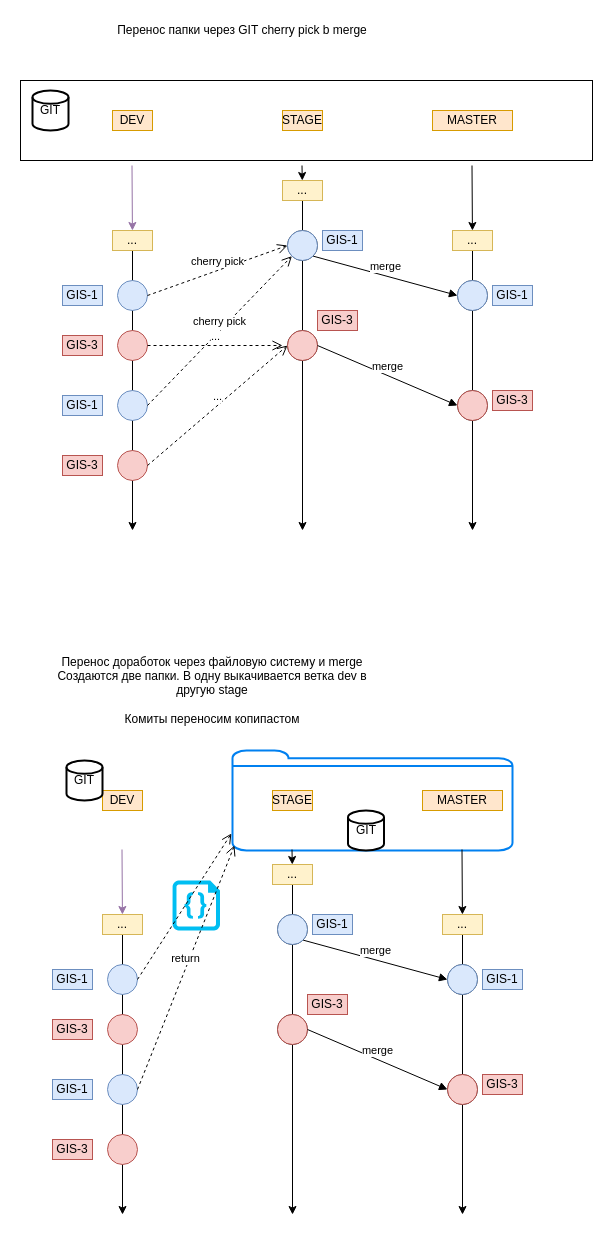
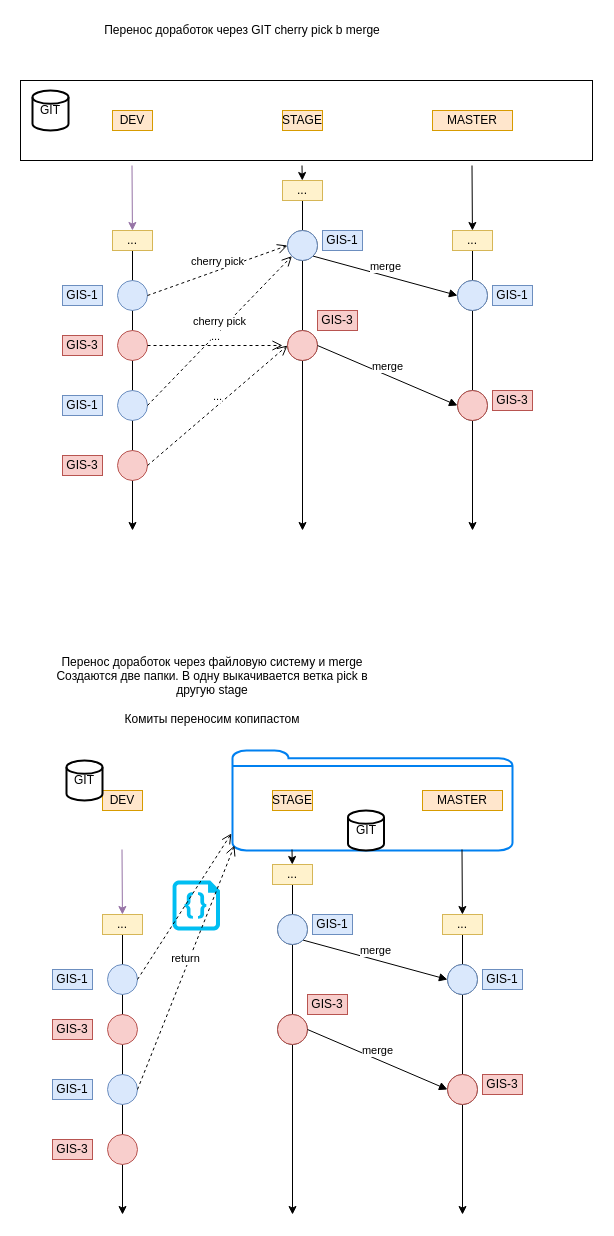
  <mxCell id="0" />
  <mxCell id="1" parent="0" />
  <mxCell id="2" value="" style="html=1;verticalLabelPosition=bottom;align=center;labelBackgroundColor=#ffffff;verticalAlign=top;strokeWidth=2;strokeColor=#0080F0;shadow=0;dashed=0;shape=mxgraph.ios7.icons.folder;" vertex="1" parent="1"><mxGeometry x="232" y="750" width="280" height="100" as="geometry" /></mxCell>
  <mxCell id="3" value="" style="rounded=0;whiteSpace=wrap;html=1;" vertex="1" parent="1"><mxGeometry x="20" y="80" width="572" height="80" as="geometry" /></mxCell>
  <mxCell id="4" value="" style="endArrow=classic;html=1;" edge="1" parent="1" source="22"><mxGeometry width="50" height="50" relative="1" as="geometry"><mxPoint x="131.5" y="165" as="sourcePoint" /><mxPoint x="132" y="530" as="targetPoint" /></mxGeometry></mxCell>
  <mxCell id="5" value="" style="ellipse;whiteSpace=wrap;html=1;aspect=fixed;fillColor=#dae8fc;strokeColor=#6c8ebf;" vertex="1" parent="1"><mxGeometry x="117" y="280" width="30" height="30" as="geometry" /></mxCell>
  <mxCell id="6" value="" style="ellipse;whiteSpace=wrap;html=1;aspect=fixed;fillColor=#f8cecc;strokeColor=#b85450;" vertex="1" parent="1"><mxGeometry x="117" y="330" width="30" height="30" as="geometry" /></mxCell>
  <mxCell id="7" value="" style="ellipse;whiteSpace=wrap;html=1;aspect=fixed;fillColor=#dae8fc;strokeColor=#6c8ebf;" vertex="1" parent="1"><mxGeometry x="117" y="390" width="30" height="30" as="geometry" /></mxCell>
  <mxCell id="8" value="" style="ellipse;whiteSpace=wrap;html=1;aspect=fixed;fillColor=#f8cecc;strokeColor=#b85450;" vertex="1" parent="1"><mxGeometry x="117" y="450" width="30" height="30" as="geometry" /></mxCell>
  <mxCell id="9" value="DEV" style="text;html=1;strokeColor=#d79b00;fillColor=#ffe6cc;align=center;verticalAlign=middle;whiteSpace=wrap;rounded=0;" vertex="1" parent="1"><mxGeometry x="112" y="110" width="40" height="20" as="geometry" /></mxCell>
  <mxCell id="10" value="" style="endArrow=classic;html=1;" edge="1" parent="1" source="24"><mxGeometry width="50" height="50" relative="1" as="geometry"><mxPoint x="301.5" y="165" as="sourcePoint" /><mxPoint x="302" y="530" as="targetPoint" /></mxGeometry></mxCell>
  <mxCell id="11" value="" style="ellipse;whiteSpace=wrap;html=1;aspect=fixed;" vertex="1" parent="1"><mxGeometry x="287" y="230" width="30" height="30" as="geometry" /></mxCell>
  <mxCell id="12" value="" style="ellipse;whiteSpace=wrap;html=1;aspect=fixed;" vertex="1" parent="1"><mxGeometry x="287" y="330" width="30" height="30" as="geometry" /></mxCell>
  <mxCell id="13" value="STAGE" style="text;html=1;strokeColor=#d79b00;fillColor=#ffe6cc;align=center;verticalAlign=middle;whiteSpace=wrap;rounded=0;" vertex="1" parent="1"><mxGeometry x="282" y="110" width="40" height="20" as="geometry" /></mxCell>
  <mxCell id="14" value="" style="endArrow=classic;html=1;" edge="1" parent="1" source="30"><mxGeometry width="50" height="50" relative="1" as="geometry"><mxPoint x="471.5" y="165" as="sourcePoint" /><mxPoint x="472" y="530" as="targetPoint" /></mxGeometry></mxCell>
  <mxCell id="15" value="" style="ellipse;whiteSpace=wrap;html=1;aspect=fixed;" vertex="1" parent="1"><mxGeometry x="457" y="280" width="30" height="30" as="geometry" /></mxCell>
  <mxCell id="16" value="" style="ellipse;whiteSpace=wrap;html=1;aspect=fixed;" vertex="1" parent="1"><mxGeometry x="457" y="390" width="30" height="30" as="geometry" /></mxCell>
  <mxCell id="17" value="MASTER" style="text;html=1;strokeColor=#d79b00;fillColor=#ffe6cc;align=center;verticalAlign=middle;whiteSpace=wrap;rounded=0;" vertex="1" parent="1"><mxGeometry x="432" y="110" width="80" height="20" as="geometry" /></mxCell>
  <mxCell id="18" value="GIS-1" style="text;html=1;strokeColor=#6c8ebf;fillColor=#dae8fc;align=center;verticalAlign=middle;whiteSpace=wrap;rounded=0;" vertex="1" parent="1"><mxGeometry x="62" y="285" width="40" height="20" as="geometry" /></mxCell>
  <mxCell id="19" value="GIS-3" style="text;html=1;strokeColor=#b85450;fillColor=#f8cecc;align=center;verticalAlign=middle;whiteSpace=wrap;rounded=0;" vertex="1" parent="1"><mxGeometry x="62" y="335" width="40" height="20" as="geometry" /></mxCell>
  <mxCell id="20" value="GIS-1" style="text;html=1;strokeColor=#6c8ebf;fillColor=#dae8fc;align=center;verticalAlign=middle;whiteSpace=wrap;rounded=0;" vertex="1" parent="1"><mxGeometry x="62" y="395" width="40" height="20" as="geometry" /></mxCell>
  <mxCell id="21" value="GIS-3" style="text;html=1;strokeColor=#b85450;fillColor=#f8cecc;align=center;verticalAlign=middle;whiteSpace=wrap;rounded=0;" vertex="1" parent="1"><mxGeometry x="62" y="455" width="40" height="20" as="geometry" /></mxCell>
  <mxCell id="22" value="..." style="text;html=1;strokeColor=#d6b656;fillColor=#fff2cc;align=center;verticalAlign=middle;whiteSpace=wrap;rounded=0;" vertex="1" parent="1"><mxGeometry x="112" y="230" width="40" height="20" as="geometry" /></mxCell>
  <mxCell id="23" value="" style="endArrow=classic;html=1;fillColor=#e1d5e7;strokeColor=#9673a6;" edge="1" parent="1" target="22"><mxGeometry width="50" height="50" relative="1" as="geometry"><mxPoint x="131.5" y="165" as="sourcePoint" /><mxPoint x="132" y="530" as="targetPoint" /></mxGeometry></mxCell>
  <mxCell id="24" value="..." style="text;html=1;strokeColor=#d6b656;fillColor=#fff2cc;align=center;verticalAlign=middle;whiteSpace=wrap;rounded=0;" vertex="1" parent="1"><mxGeometry x="282" y="180" width="40" height="20" as="geometry" /></mxCell>
  <mxCell id="25" value="" style="endArrow=classic;html=1;" edge="1" parent="1" target="24"><mxGeometry width="50" height="50" relative="1" as="geometry"><mxPoint x="301.5" y="165" as="sourcePoint" /><mxPoint x="302" y="530" as="targetPoint" /></mxGeometry></mxCell>
  <mxCell id="26" value="cherry pick" style="html=1;verticalAlign=bottom;endArrow=open;dashed=1;endSize=8;exitX=1;exitY=0.5;exitDx=0;exitDy=0;entryX=0;entryY=0.5;entryDx=0;entryDy=0;" edge="1" parent="1" source="5" target="11"><mxGeometry relative="1" as="geometry"><mxPoint x="262" y="290" as="sourcePoint" /><mxPoint x="182" y="290" as="targetPoint" /></mxGeometry></mxCell>
  <mxCell id="27" value="cherry pick" style="html=1;verticalAlign=bottom;endArrow=open;dashed=1;endSize=8;exitX=1;exitY=0.5;exitDx=0;exitDy=0;entryX=0;entryY=1;entryDx=0;entryDy=0;" edge="1" parent="1" source="7" target="11"><mxGeometry relative="1" as="geometry"><mxPoint x="142" y="560" as="sourcePoint" /><mxPoint x="62" y="560" as="targetPoint" /></mxGeometry></mxCell>
  <mxCell id="28" value="" style="ellipse;whiteSpace=wrap;html=1;aspect=fixed;fillColor=#dae8fc;strokeColor=#6c8ebf;" vertex="1" parent="1"><mxGeometry x="287" y="230" width="30" height="30" as="geometry" /></mxCell>
  <mxCell id="29" value="GIS-1" style="text;html=1;strokeColor=#6c8ebf;fillColor=#dae8fc;align=center;verticalAlign=middle;whiteSpace=wrap;rounded=0;" vertex="1" parent="1"><mxGeometry x="322" y="230" width="40" height="20" as="geometry" /></mxCell>
  <mxCell id="30" value="..." style="text;html=1;strokeColor=#d6b656;fillColor=#fff2cc;align=center;verticalAlign=middle;whiteSpace=wrap;rounded=0;" vertex="1" parent="1"><mxGeometry x="452" y="230" width="40" height="20" as="geometry" /></mxCell>
  <mxCell id="31" value="" style="endArrow=classic;html=1;" edge="1" parent="1" target="30"><mxGeometry width="50" height="50" relative="1" as="geometry"><mxPoint x="471.5" y="165" as="sourcePoint" /><mxPoint x="472" y="530" as="targetPoint" /></mxGeometry></mxCell>
  <mxCell id="32" value="merge" style="html=1;verticalAlign=bottom;endArrow=block;entryX=0;entryY=0.5;entryDx=0;entryDy=0;exitX=1;exitY=1;exitDx=0;exitDy=0;" edge="1" parent="1" source="28" target="15"><mxGeometry width="80" relative="1" as="geometry"><mxPoint x="352" y="270" as="sourcePoint" /><mxPoint x="432" y="270" as="targetPoint" /></mxGeometry></mxCell>
  <mxCell id="33" value="GIS-1" style="text;html=1;strokeColor=#6c8ebf;fillColor=#dae8fc;align=center;verticalAlign=middle;whiteSpace=wrap;rounded=0;" vertex="1" parent="1"><mxGeometry x="492" y="285" width="40" height="20" as="geometry" /></mxCell>
  <mxCell id="34" value="" style="ellipse;whiteSpace=wrap;html=1;aspect=fixed;fillColor=#dae8fc;strokeColor=#6c8ebf;" vertex="1" parent="1"><mxGeometry x="457" y="280" width="30" height="30" as="geometry" /></mxCell>
  <mxCell id="35" value="DEV" style="text;html=1;strokeColor=#d79b00;fillColor=#ffe6cc;align=center;verticalAlign=middle;whiteSpace=wrap;rounded=0;" vertex="1" parent="1"><mxGeometry x="102" y="790" width="40" height="20" as="geometry" /></mxCell>
  <mxCell id="36" value="STAGE" style="text;html=1;strokeColor=#d79b00;fillColor=#ffe6cc;align=center;verticalAlign=middle;whiteSpace=wrap;rounded=0;" vertex="1" parent="1"><mxGeometry x="272" y="790" width="40" height="20" as="geometry" /></mxCell>
  <mxCell id="37" value="MASTER" style="text;html=1;strokeColor=#d79b00;fillColor=#ffe6cc;align=center;verticalAlign=middle;whiteSpace=wrap;rounded=0;" vertex="1" parent="1"><mxGeometry x="422" y="790" width="80" height="20" as="geometry" /></mxCell>
- <mxCell id="38" value="Перенос папки через GIT cherry pick b merge" style="text;html=1;strokeColor=none;fillColor=none;align=center;verticalAlign=middle;whiteSpace=wrap;rounded=0;" vertex="1" parent="1"><mxGeometry x="82" y="20" width="320" height="20" as="geometry" /></mxCell>
- <mxCell id="39" value="Перенос доработок через файловую систему и merge&lt;br&gt;Создаются две папки. В одну выкачивается ветка dev в другую stage&lt;br&gt;&lt;br&gt;Комиты переносим копипастом" style="text;html=1;strokeColor=none;fillColor=none;align=center;verticalAlign=middle;whiteSpace=wrap;rounded=0;" vertex="1" parent="1"><mxGeometry x="52" y="660" width="320" height="60" as="geometry" /></mxCell>
+ <mxCell id="38" value="Перенос доработок через GIT cherry pick b merge" style="text;html=1;strokeColor=none;fillColor=none;align=center;verticalAlign=middle;whiteSpace=wrap;rounded=0;" vertex="1" parent="1"><mxGeometry x="82" y="20" width="320" height="20" as="geometry" /></mxCell>
+ <mxCell id="39" value="Перенос доработок через файловую систему и merge&lt;br&gt;Создаются две папки. В одну выкачивается ветка pick в другую stage&lt;br&gt;&lt;br&gt;Комиты переносим копипастом" style="text;html=1;strokeColor=none;fillColor=none;align=center;verticalAlign=middle;whiteSpace=wrap;rounded=0;" vertex="1" parent="1"><mxGeometry x="52" y="660" width="320" height="60" as="geometry" /></mxCell>
  <mxCell id="40" value="" style="shape=image;html=1;verticalAlign=top;verticalLabelPosition=bottom;labelBackgroundColor=#ffffff;imageAspect=0;aspect=fixed;image=https://cdn4.iconfinder.com/data/icons/basic-ui-2-line/32/folder-archive-document-archives-fold-128.png" vertex="1" parent="1"><mxGeometry x="52" y="736" width="128" height="128" as="geometry" /></mxCell>
  <mxCell id="41" value="..." style="html=1;verticalAlign=bottom;endArrow=open;dashed=1;endSize=8;exitX=1;exitY=0.5;exitDx=0;exitDy=0;" edge="1" parent="1" source="6"><mxGeometry relative="1" as="geometry"><mxPoint x="272" y="410" as="sourcePoint" /><mxPoint x="282" y="345" as="targetPoint" /></mxGeometry></mxCell>
  <mxCell id="42" value="..." style="html=1;verticalAlign=bottom;endArrow=open;dashed=1;endSize=8;exitX=1;exitY=0.5;exitDx=0;exitDy=0;entryX=0;entryY=0.5;entryDx=0;entryDy=0;" edge="1" parent="1" source="8" target="12"><mxGeometry relative="1" as="geometry"><mxPoint x="262" y="440" as="sourcePoint" /><mxPoint x="182" y="440" as="targetPoint" /></mxGeometry></mxCell>
  <mxCell id="43" value="" style="ellipse;whiteSpace=wrap;html=1;aspect=fixed;fillColor=#f8cecc;strokeColor=#b85450;" vertex="1" parent="1"><mxGeometry x="287" y="330" width="30" height="30" as="geometry" /></mxCell>
  <mxCell id="44" value="GIS-3" style="text;html=1;strokeColor=#b85450;fillColor=#f8cecc;align=center;verticalAlign=middle;whiteSpace=wrap;rounded=0;" vertex="1" parent="1"><mxGeometry x="317" y="310" width="40" height="20" as="geometry" /></mxCell>
  <mxCell id="45" value="merge" style="html=1;verticalAlign=bottom;endArrow=block;exitX=1;exitY=0.5;exitDx=0;exitDy=0;entryX=0;entryY=0.5;entryDx=0;entryDy=0;" edge="1" parent="1" source="43" target="16"><mxGeometry width="80" relative="1" as="geometry"><mxPoint x="342" y="370" as="sourcePoint" /><mxPoint x="422" y="370" as="targetPoint" /></mxGeometry></mxCell>
  <mxCell id="46" value="" style="ellipse;whiteSpace=wrap;html=1;aspect=fixed;fillColor=#f8cecc;strokeColor=#b85450;" vertex="1" parent="1"><mxGeometry x="457" y="390" width="30" height="30" as="geometry" /></mxCell>
  <mxCell id="47" value="GIS-3" style="text;html=1;strokeColor=#b85450;fillColor=#f8cecc;align=center;verticalAlign=middle;whiteSpace=wrap;rounded=0;" vertex="1" parent="1"><mxGeometry x="492" y="390" width="40" height="20" as="geometry" /></mxCell>
  <mxCell id="48" value="GIT" style="strokeWidth=2;html=1;shape=mxgraph.flowchart.database;whiteSpace=wrap;" vertex="1" parent="1"><mxGeometry x="32" y="90" width="36" height="40" as="geometry" /></mxCell>
  <mxCell id="49" value="GIT" style="strokeWidth=2;html=1;shape=mxgraph.flowchart.database;whiteSpace=wrap;" vertex="1" parent="1"><mxGeometry x="66" y="760" width="36" height="40" as="geometry" /></mxCell>
  <mxCell id="50" value="GIT" style="strokeWidth=2;html=1;shape=mxgraph.flowchart.database;whiteSpace=wrap;" vertex="1" parent="1"><mxGeometry x="347.5" y="810" width="36" height="40" as="geometry" /></mxCell>
  <mxCell id="51" value="" style="endArrow=classic;html=1;" edge="1" source="66" parent="1"><mxGeometry width="50" height="50" relative="1" as="geometry"><mxPoint x="121.5" y="849" as="sourcePoint" /><mxPoint x="122" y="1214" as="targetPoint" /></mxGeometry></mxCell>
  <mxCell id="52" value="" style="ellipse;whiteSpace=wrap;html=1;aspect=fixed;fillColor=#dae8fc;strokeColor=#6c8ebf;" vertex="1" parent="1"><mxGeometry x="107" y="964" width="30" height="30" as="geometry" /></mxCell>
  <mxCell id="53" value="" style="ellipse;whiteSpace=wrap;html=1;aspect=fixed;fillColor=#f8cecc;strokeColor=#b85450;" vertex="1" parent="1"><mxGeometry x="107" y="1014" width="30" height="30" as="geometry" /></mxCell>
  <mxCell id="54" value="" style="ellipse;whiteSpace=wrap;html=1;aspect=fixed;fillColor=#dae8fc;strokeColor=#6c8ebf;" vertex="1" parent="1"><mxGeometry x="107" y="1074" width="30" height="30" as="geometry" /></mxCell>
  <mxCell id="55" value="" style="ellipse;whiteSpace=wrap;html=1;aspect=fixed;fillColor=#f8cecc;strokeColor=#b85450;" vertex="1" parent="1"><mxGeometry x="107" y="1134" width="30" height="30" as="geometry" /></mxCell>
  <mxCell id="56" value="" style="endArrow=classic;html=1;" edge="1" source="68" parent="1"><mxGeometry width="50" height="50" relative="1" as="geometry"><mxPoint x="291.5" y="849" as="sourcePoint" /><mxPoint x="292" y="1214" as="targetPoint" /></mxGeometry></mxCell>
  <mxCell id="57" value="" style="ellipse;whiteSpace=wrap;html=1;aspect=fixed;" vertex="1" parent="1"><mxGeometry x="277" y="914" width="30" height="30" as="geometry" /></mxCell>
  <mxCell id="58" value="" style="ellipse;whiteSpace=wrap;html=1;aspect=fixed;" vertex="1" parent="1"><mxGeometry x="277" y="1014" width="30" height="30" as="geometry" /></mxCell>
  <mxCell id="59" value="" style="endArrow=classic;html=1;" edge="1" source="72" parent="1"><mxGeometry width="50" height="50" relative="1" as="geometry"><mxPoint x="461.5" y="849" as="sourcePoint" /><mxPoint x="462" y="1214" as="targetPoint" /></mxGeometry></mxCell>
  <mxCell id="60" value="" style="ellipse;whiteSpace=wrap;html=1;aspect=fixed;" vertex="1" parent="1"><mxGeometry x="447" y="964" width="30" height="30" as="geometry" /></mxCell>
  <mxCell id="61" value="" style="ellipse;whiteSpace=wrap;html=1;aspect=fixed;" vertex="1" parent="1"><mxGeometry x="447" y="1074" width="30" height="30" as="geometry" /></mxCell>
  <mxCell id="62" value="GIS-1" style="text;html=1;strokeColor=#6c8ebf;fillColor=#dae8fc;align=center;verticalAlign=middle;whiteSpace=wrap;rounded=0;" vertex="1" parent="1"><mxGeometry x="52" y="969" width="40" height="20" as="geometry" /></mxCell>
  <mxCell id="63" value="GIS-3" style="text;html=1;strokeColor=#b85450;fillColor=#f8cecc;align=center;verticalAlign=middle;whiteSpace=wrap;rounded=0;" vertex="1" parent="1"><mxGeometry x="52" y="1019" width="40" height="20" as="geometry" /></mxCell>
  <mxCell id="64" value="GIS-1" style="text;html=1;strokeColor=#6c8ebf;fillColor=#dae8fc;align=center;verticalAlign=middle;whiteSpace=wrap;rounded=0;" vertex="1" parent="1"><mxGeometry x="52" y="1079" width="40" height="20" as="geometry" /></mxCell>
  <mxCell id="65" value="GIS-3" style="text;html=1;strokeColor=#b85450;fillColor=#f8cecc;align=center;verticalAlign=middle;whiteSpace=wrap;rounded=0;" vertex="1" parent="1"><mxGeometry x="52" y="1139" width="40" height="20" as="geometry" /></mxCell>
  <mxCell id="66" value="..." style="text;html=1;strokeColor=#d6b656;fillColor=#fff2cc;align=center;verticalAlign=middle;whiteSpace=wrap;rounded=0;" vertex="1" parent="1"><mxGeometry x="102" y="914" width="40" height="20" as="geometry" /></mxCell>
  <mxCell id="67" value="" style="endArrow=classic;html=1;fillColor=#e1d5e7;strokeColor=#9673a6;" edge="1" target="66" parent="1"><mxGeometry width="50" height="50" relative="1" as="geometry"><mxPoint x="121.5" y="849" as="sourcePoint" /><mxPoint x="122" y="1214" as="targetPoint" /></mxGeometry></mxCell>
  <mxCell id="68" value="..." style="text;html=1;strokeColor=#d6b656;fillColor=#fff2cc;align=center;verticalAlign=middle;whiteSpace=wrap;rounded=0;" vertex="1" parent="1"><mxGeometry x="272" y="864" width="40" height="20" as="geometry" /></mxCell>
  <mxCell id="69" value="" style="endArrow=classic;html=1;" edge="1" target="68" parent="1"><mxGeometry width="50" height="50" relative="1" as="geometry"><mxPoint x="291.5" y="849" as="sourcePoint" /><mxPoint x="292" y="1214" as="targetPoint" /></mxGeometry></mxCell>
  <mxCell id="70" value="" style="ellipse;whiteSpace=wrap;html=1;aspect=fixed;fillColor=#dae8fc;strokeColor=#6c8ebf;" vertex="1" parent="1"><mxGeometry x="277" y="914" width="30" height="30" as="geometry" /></mxCell>
  <mxCell id="71" value="GIS-1" style="text;html=1;strokeColor=#6c8ebf;fillColor=#dae8fc;align=center;verticalAlign=middle;whiteSpace=wrap;rounded=0;" vertex="1" parent="1"><mxGeometry x="312" y="914" width="40" height="20" as="geometry" /></mxCell>
  <mxCell id="72" value="..." style="text;html=1;strokeColor=#d6b656;fillColor=#fff2cc;align=center;verticalAlign=middle;whiteSpace=wrap;rounded=0;" vertex="1" parent="1"><mxGeometry x="442" y="914" width="40" height="20" as="geometry" /></mxCell>
  <mxCell id="73" value="" style="endArrow=classic;html=1;" edge="1" target="72" parent="1"><mxGeometry width="50" height="50" relative="1" as="geometry"><mxPoint x="461.5" y="849" as="sourcePoint" /><mxPoint x="462" y="1214" as="targetPoint" /></mxGeometry></mxCell>
  <mxCell id="74" value="merge" style="html=1;verticalAlign=bottom;endArrow=block;entryX=0;entryY=0.5;entryDx=0;entryDy=0;exitX=1;exitY=1;exitDx=0;exitDy=0;" edge="1" source="70" target="60" parent="1"><mxGeometry width="80" relative="1" as="geometry"><mxPoint x="342" y="954" as="sourcePoint" /><mxPoint x="422" y="954" as="targetPoint" /></mxGeometry></mxCell>
  <mxCell id="75" value="GIS-1" style="text;html=1;strokeColor=#6c8ebf;fillColor=#dae8fc;align=center;verticalAlign=middle;whiteSpace=wrap;rounded=0;" vertex="1" parent="1"><mxGeometry x="482" y="969" width="40" height="20" as="geometry" /></mxCell>
  <mxCell id="76" value="" style="ellipse;whiteSpace=wrap;html=1;aspect=fixed;fillColor=#dae8fc;strokeColor=#6c8ebf;" vertex="1" parent="1"><mxGeometry x="447" y="964" width="30" height="30" as="geometry" /></mxCell>
  <mxCell id="77" value="" style="ellipse;whiteSpace=wrap;html=1;aspect=fixed;fillColor=#f8cecc;strokeColor=#b85450;" vertex="1" parent="1"><mxGeometry x="277" y="1014" width="30" height="30" as="geometry" /></mxCell>
  <mxCell id="78" value="GIS-3" style="text;html=1;strokeColor=#b85450;fillColor=#f8cecc;align=center;verticalAlign=middle;whiteSpace=wrap;rounded=0;" vertex="1" parent="1"><mxGeometry x="307" y="994" width="40" height="20" as="geometry" /></mxCell>
  <mxCell id="79" value="merge" style="html=1;verticalAlign=bottom;endArrow=block;exitX=1;exitY=0.5;exitDx=0;exitDy=0;entryX=0;entryY=0.5;entryDx=0;entryDy=0;" edge="1" source="77" target="61" parent="1"><mxGeometry width="80" relative="1" as="geometry"><mxPoint x="332" y="1054" as="sourcePoint" /><mxPoint x="412" y="1054" as="targetPoint" /></mxGeometry></mxCell>
  <mxCell id="80" value="" style="ellipse;whiteSpace=wrap;html=1;aspect=fixed;fillColor=#f8cecc;strokeColor=#b85450;" vertex="1" parent="1"><mxGeometry x="447" y="1074" width="30" height="30" as="geometry" /></mxCell>
  <mxCell id="81" value="GIS-3" style="text;html=1;strokeColor=#b85450;fillColor=#f8cecc;align=center;verticalAlign=middle;whiteSpace=wrap;rounded=0;" vertex="1" parent="1"><mxGeometry x="482" y="1074" width="40" height="20" as="geometry" /></mxCell>
  <mxCell id="82" value="" style="verticalLabelPosition=bottom;html=1;verticalAlign=top;align=center;strokeColor=none;fillColor=#00BEF2;shape=mxgraph.azure.code_file;pointerEvents=1;" vertex="1" parent="1"><mxGeometry x="172" y="880" width="47.5" height="50" as="geometry" /></mxCell>
  <mxCell id="83" value="" style="html=1;verticalAlign=bottom;endArrow=open;dashed=1;endSize=8;exitX=1;exitY=0.5;exitDx=0;exitDy=0;entryX=-0.004;entryY=0.83;entryDx=0;entryDy=0;entryPerimeter=0;" edge="1" parent="1" source="52" target="2"><mxGeometry relative="1" as="geometry"><mxPoint x="242" y="980" as="sourcePoint" /><mxPoint x="162" y="980" as="targetPoint" /></mxGeometry></mxCell>
  <mxCell id="84" value="return" style="html=1;verticalAlign=bottom;endArrow=open;dashed=1;endSize=8;exitX=1;exitY=0.5;exitDx=0;exitDy=0;entryX=0.007;entryY=0.95;entryDx=0;entryDy=0;entryPerimeter=0;" edge="1" parent="1" source="54" target="2"><mxGeometry relative="1" as="geometry"><mxPoint x="252" y="1090" as="sourcePoint" /><mxPoint x="172" y="1090" as="targetPoint" /></mxGeometry></mxCell>
